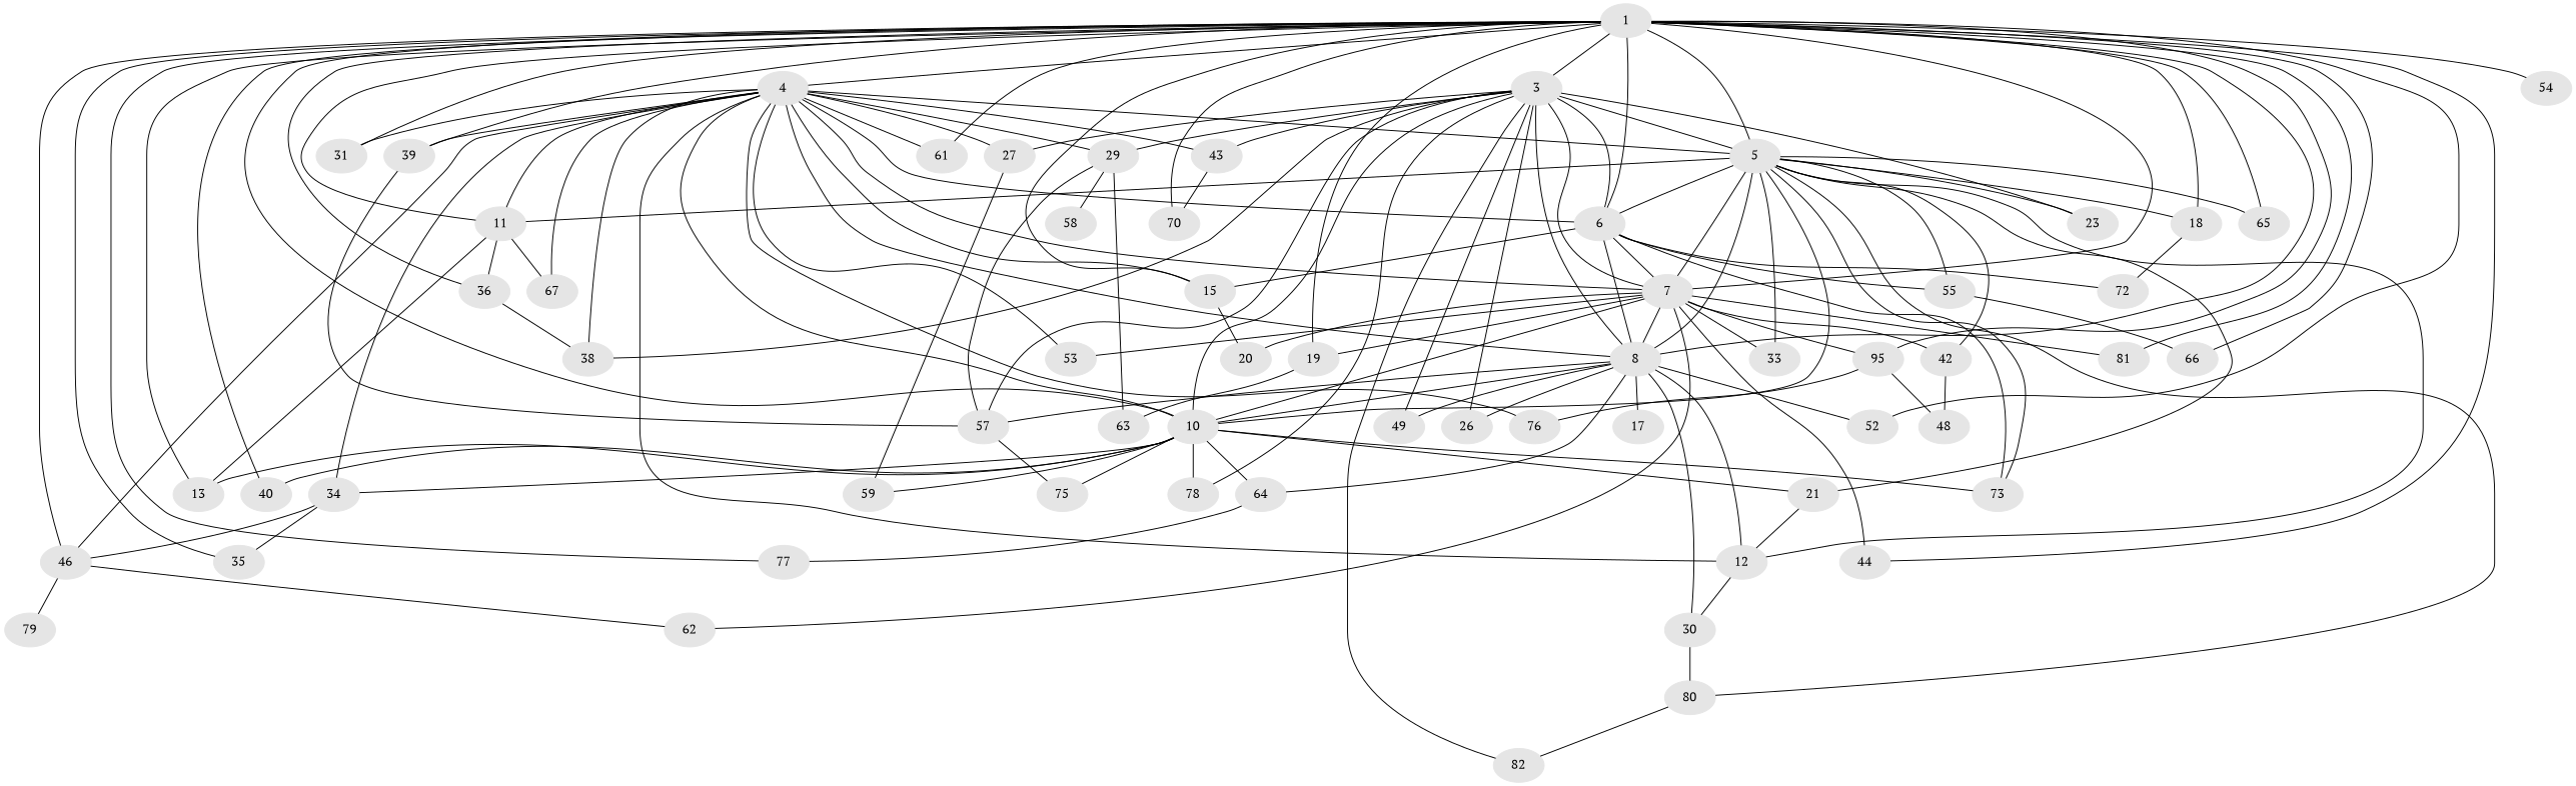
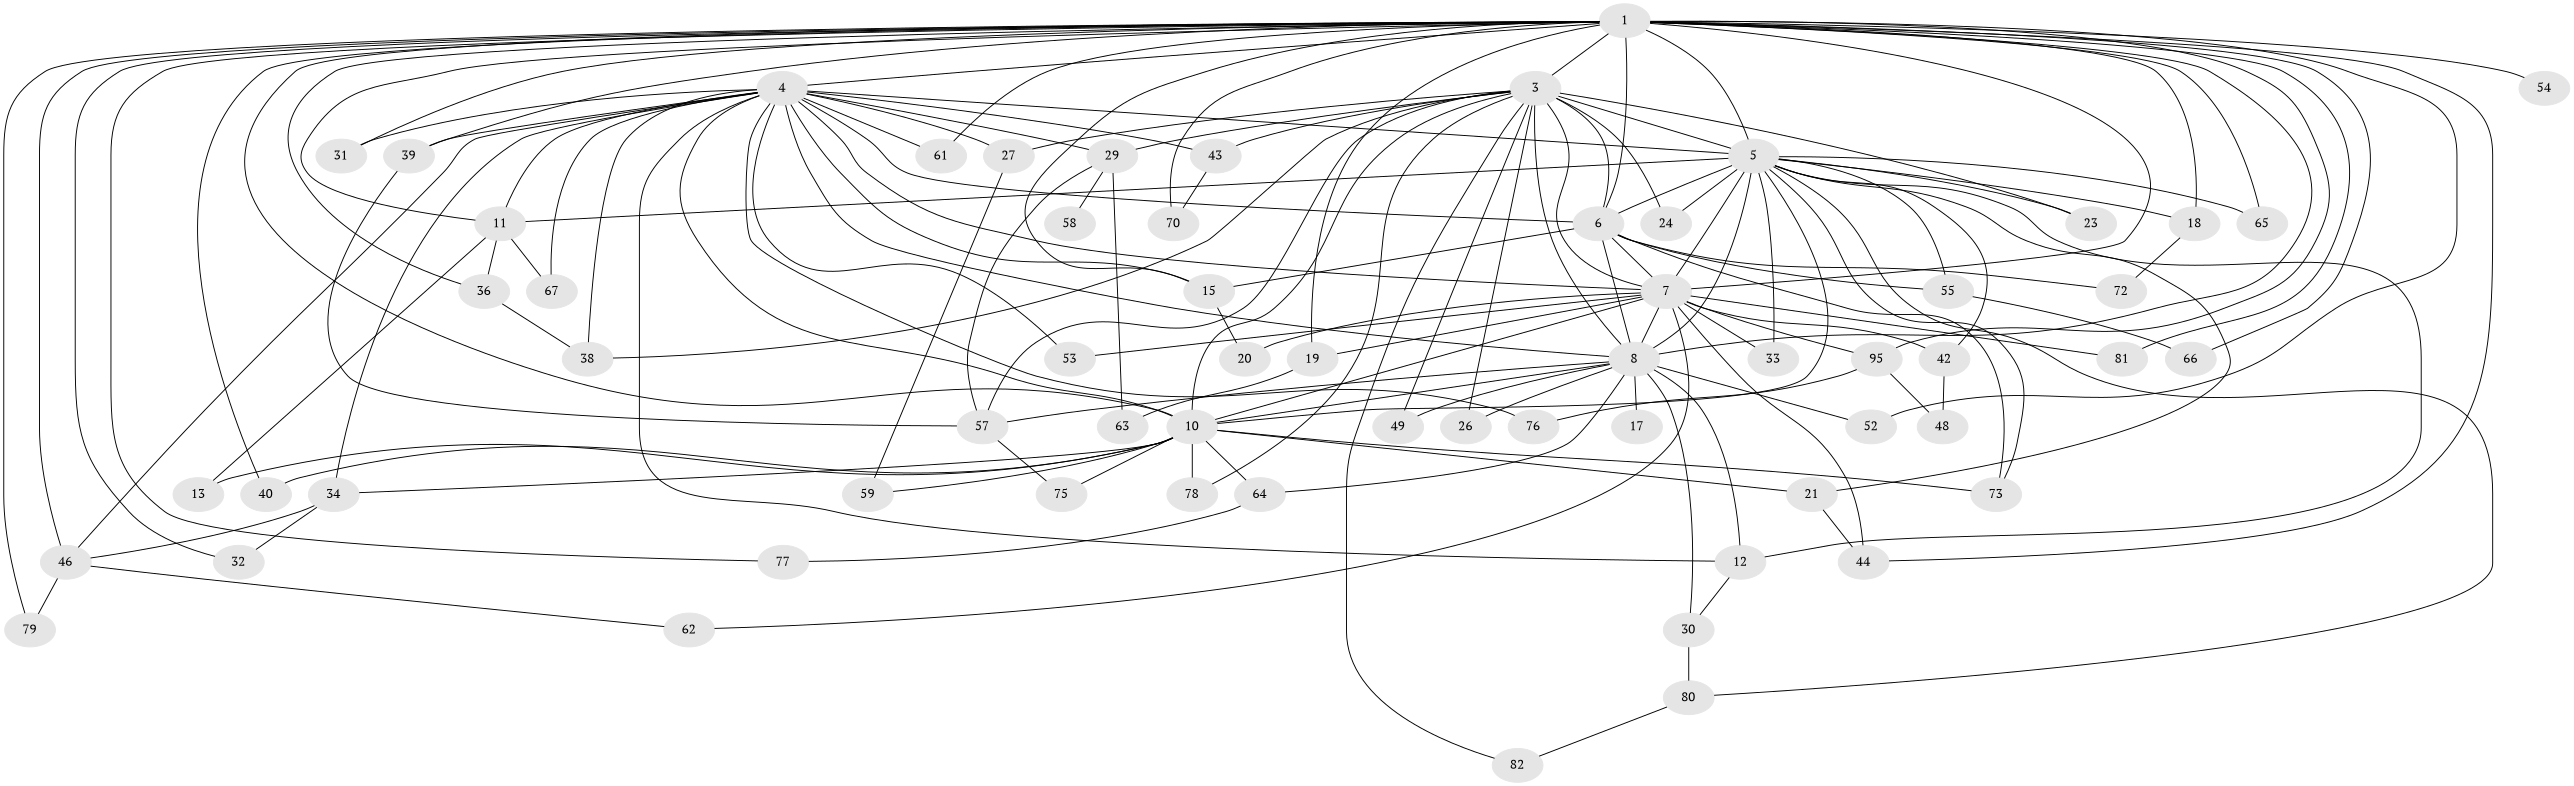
  graph {
    fontname="PT Serif"
    node [color=gray90 fontname="PT Serif" style=filled]
    edge [fontname="PT Serif"]
    1 [super="+2"]
    3 [super="+22"]
    4 [super="+71"]
    5 [super="+9"]
    6 [super="+50"]
    7 [super="+37"]
    8 [super="+14"]
    10 [super="+16"]
    11 [super="+56"]
    15 [super="+47"]
    18 [super="+28"]
    19
    n13 [label=95 super="+32"]
    31
-   35
+   35 [label=32]
    36
    39
    40
    44
    46 [super="+68"]
    52
    54
    61
    65
    66
    70
    77
    79
    81
    57 [super="+63"]
    23
+   24
    26
    27
    29 [super="+74"]
    38 [super="+83"]
    43
    49
    78
    82
    12
    34
    53
    67
    76
    21 [super="+51"]
    33 [super="+41"]
    42 [super="+60"]
    55
    73
    80
    72
    20
    62
    17
    30 [super="+45"]
    64
    13
    59
    75
    n61 [label=63]
    48
    58
    1 -- 3 [weight=2]
    1 -- 4 [weight=2]
    1 -- 5 [weight=4]
    1 -- 6 [weight=3]
    1 -- 7 [weight=2]
    1 -- 8 [weight=2]
    1 -- 10 [weight=2]
    1 -- 11
    1 -- 15
    1 -- 18
    1 -- 19
    1 -- n13 [weight=2]
    1 -- 31
    1 -- 35
    1 -- 36
    1 -- 39
    1 -- 40
    1 -- 44
    1 -- 46 [weight=2]
    1 -- 52
    1 -- 54 [weight=2]
    1 -- 61
    1 -- 65
    1 -- 66
    1 -- 70
    1 -- 77
-   1 -- 13
+   1 -- 79
    1 -- 81
    3 -- 5 [weight=2]
    3 -- 6
    3 -- 7 [weight=2]
    3 -- 8
    3 -- 10
    3 -- 57
    3 -- 23
+   3 -- 24
    3 -- 26
    3 -- 27
    3 -- 29
    3 -- 38
    3 -- 43
    3 -- 49
    3 -- 78
    3 -- 82
    4 -- 5 [weight=2]
    4 -- 6
    4 -- 7
    4 -- 8
    4 -- 10
    4 -- 11
    4 -- 15
    4 -- 31
    4 -- 39
    4 -- 46
    4 -- 61
    4 -- 27
    4 -- 29
    4 -- 38
    4 -- 43
    4 -- 12
    4 -- 34
    4 -- 53
    4 -- 67
    4 -- 76
    5 -- 6 [weight=2]
    5 -- 7 [weight=2]
    5 -- 8 [weight=2]
    5 -- 10 [weight=2]
    5 -- 11
    5 -- 18 [weight=2]
    5 -- 65
    5 -- 23
+   5 -- 24
    5 -- 12
    5 -- 21
    5 -- 33
    5 -- 42
    5 -- 55
    5 -- 73
    5 -- 80
    6 -- 7
    6 -- 8
    6 -- 15
    6 -- 55
    6 -- 73
    6 -- 72
    7 -- 8
    7 -- 10
    7 -- 19
    7 -- n13
    7 -- 44
    7 -- 81
    7 -- 53
    7 -- 33
    7 -- 42 [weight=2]
    7 -- 20
    7 -- 62
    8 -- 10
    8 -- 52
    8 -- 57
    8 -- 26
    8 -- 49
    8 -- 12
    8 -- 17
    8 -- 30 [weight=2]
    8 -- 64
    10 -- 40
    10 -- 78
    10 -- 34
    10 -- 21
    10 -- 73
    10 -- 64
    10 -- 13
    10 -- 59
    10 -- 75
    11 -- 36
    11 -- 67
    11 -- 13
    15 -- 20
    18 -- 72
    19 -- n61
    n13 -- 76
    n13 -- 48
    36 -- 38
    39 -- 57
    46 -- 79
    46 -- 62
    57 -- 75
    27 -- 59
    29 -- 57
    29 -- n61
    29 -- 58
    43 -- 70
    12 -- 30
    34 -- 35
    34 -- 46
-   21 -- 12
+   21 -- 44
    42 -- 48
    55 -- 66
    80 -- 82
    30 -- 80
    64 -- 77
  }
